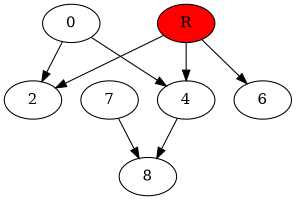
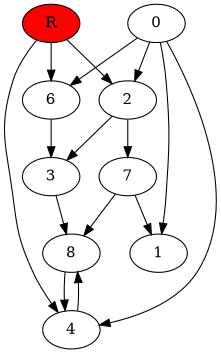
  digraph {
    2
+   3
    7
    8
+   1
    4
    n7 [label=0]
    6
    R [fillcolor="#ff0000" style=filled]
+   2 -> 3
+   2 -> 7
+   3 -> 8
    7 -> 8
+   7 -> 1
+   8 -> 4
    4 -> 8
    n7 -> 2
+   n7 -> 1
    n7 -> 4
+   n7 -> 6
+   6 -> 3
    R -> 2
    R -> 4
    R -> 6
  }
